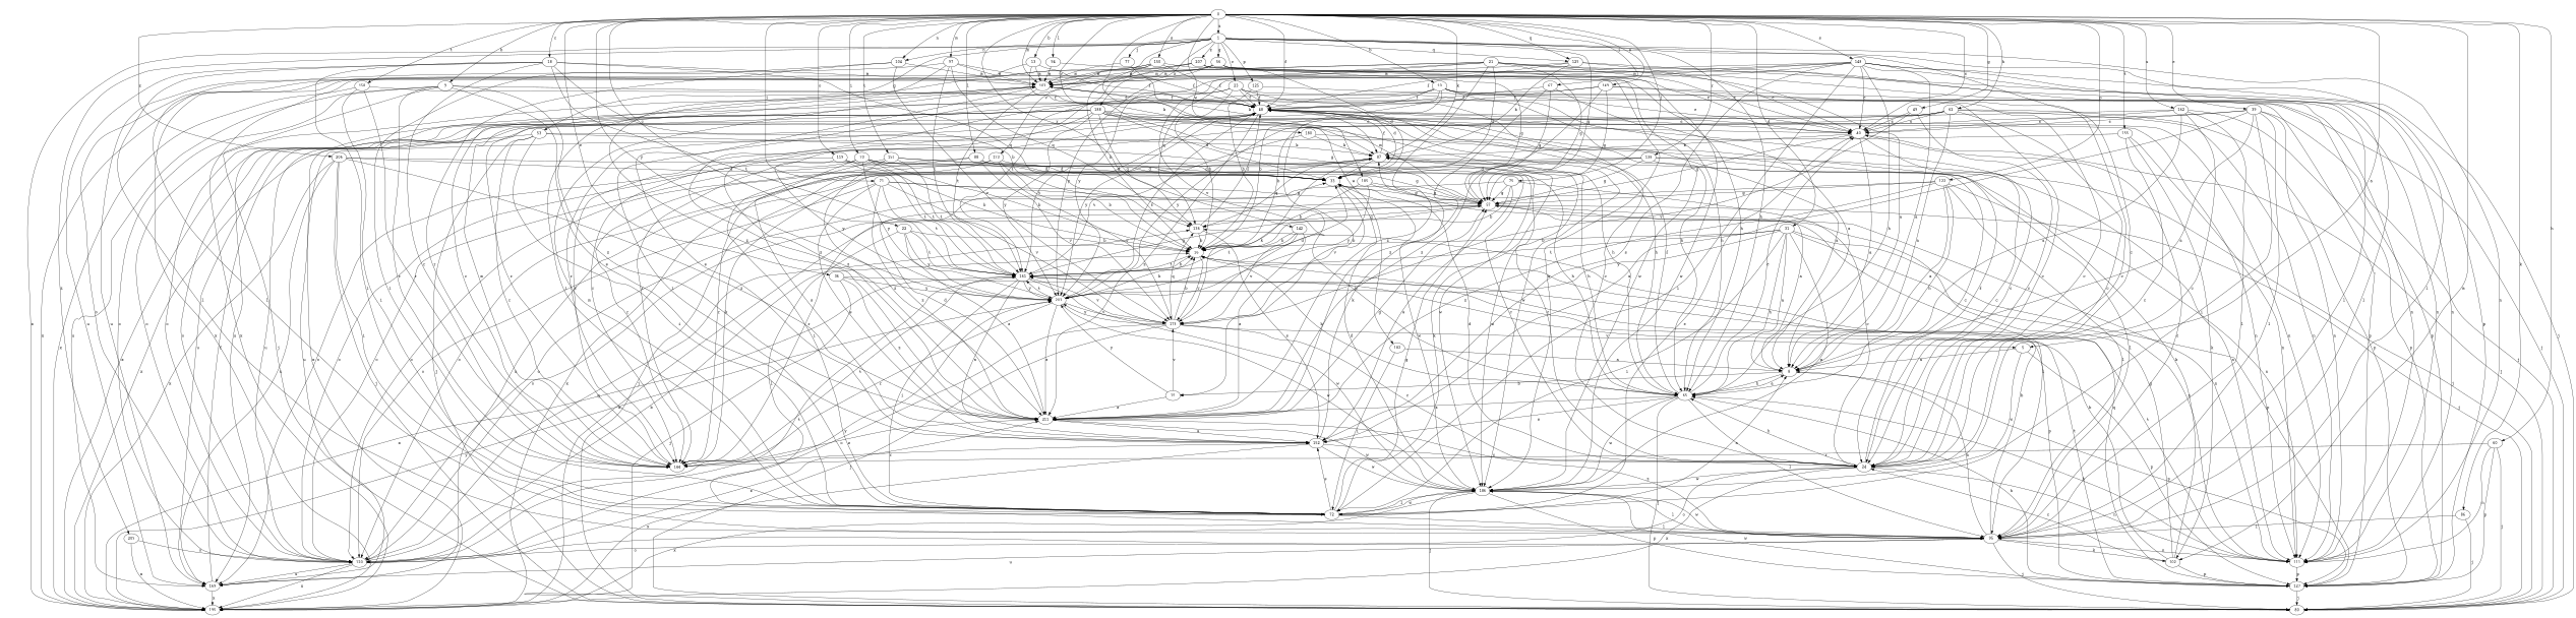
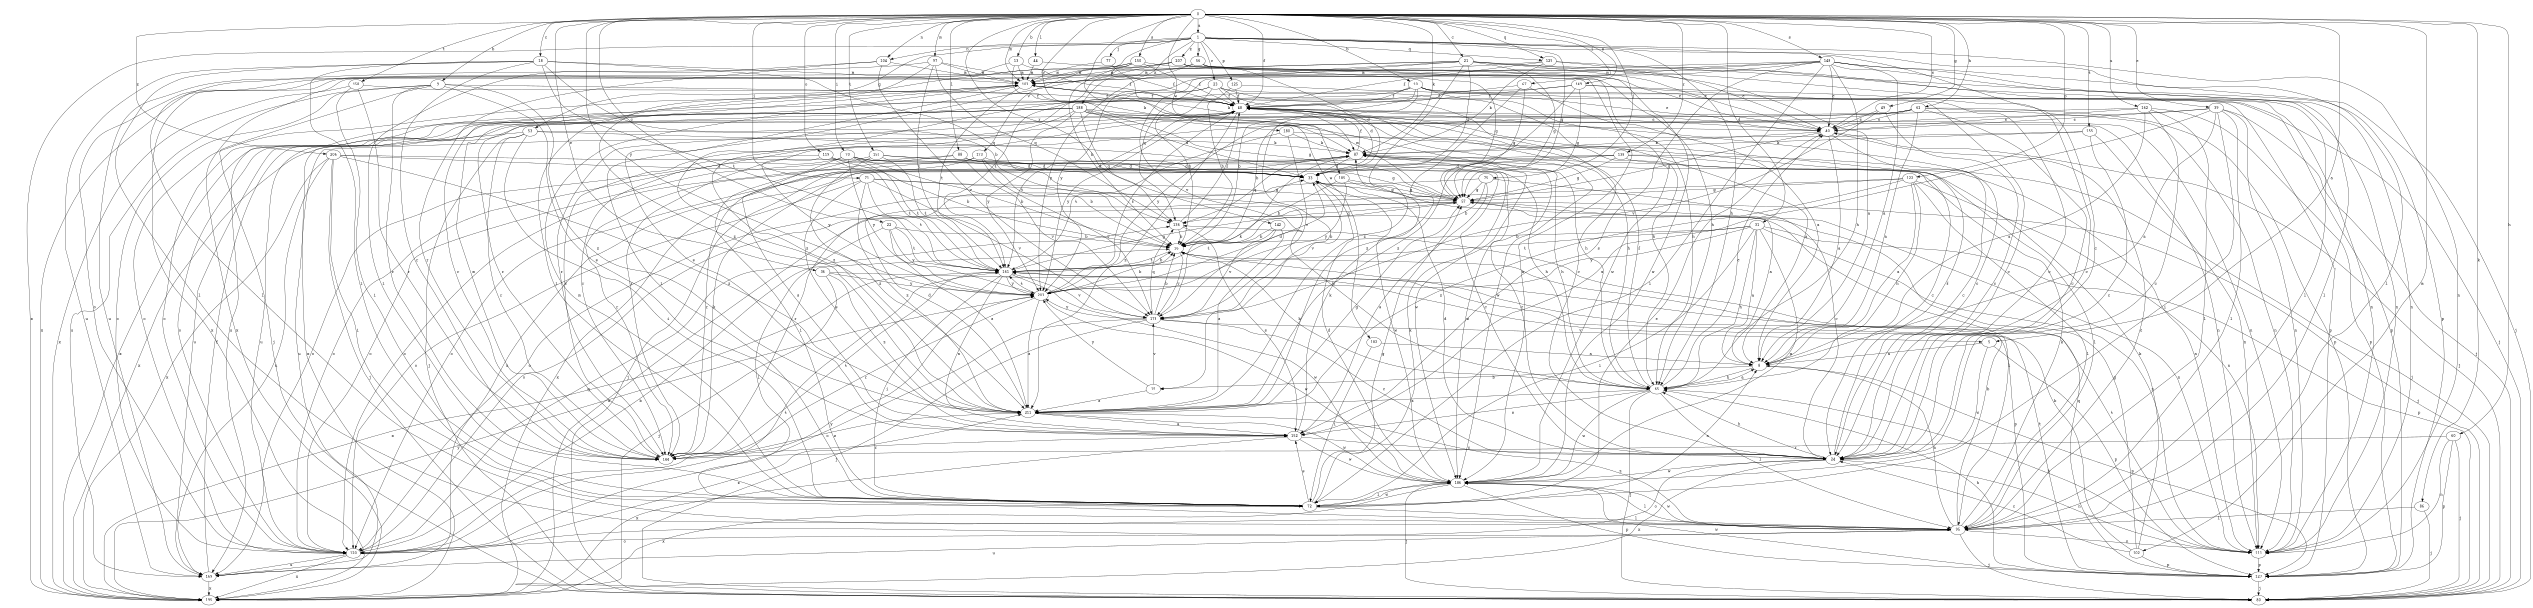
  strict digraph {
    fontname="Courier Prime"
    node [fontname="Courier Prime"]
    edge [fontname="Courier Prime"]
    0
    1
    5
    9
    10
    13
    18
    21
    22
    31
    36
    39
    40
    48
    49
    60
    62
    67
    70
    71
    75
    86
    87
    88
-   94
+   94 [label=44]
    97
    102
    103
    104
    119
    122
    129
    138
    142
    148
    149
    150
    155
    158
    159
    162
    180
    182
    185
    203
    206
    23
    24
    53
    56
    57
    65
    77
    95
    111
    125
    173
    188
    195
    207
-   209
    8
    127
    186
    80
    120
    144
    152
    169
    211
    15
    16
    161
    72
    136
    178
    33
    0 -> 1 [label=a]
    0 -> 5 [label=a]
    0 -> 9 [label=b]
    0 -> 10 [label=b]
    0 -> 13 [label=b]
    0 -> 18 [label=c]
+   0 -> 21 [label=c]
    0 -> 22 [label=c]
    0 -> 31 [label=d]
    0 -> 36 [label=e]
    0 -> 39 [label=e]
    0 -> 40 [label=e]
    0 -> 48 [label=f]
    0 -> 49 [label=g]
    0 -> 60 [label=h]
    0 -> 62 [label=h]
    0 -> 67 [label=i]
    0 -> 70 [label=i]
    0 -> 71 [label=i]
    0 -> 75 [label=j]
    0 -> 86 [label=k]
    0 -> 87 [label=k]
    0 -> 88 [label=l]
    0 -> 94 [label=l]
    0 -> 97 [label=m]
    0 -> 102 [label=m]
    0 -> 103 [label=m]
    0 -> 104 [label=n]
    0 -> 119 [label=o]
    0 -> 122 [label=p]
    0 -> 129 [label=q]
    0 -> 138 [label=r]
    0 -> 142 [label=r]
    0 -> 148 [label=s]
    0 -> 149 [label=s]
    0 -> 150 [label=s]
    0 -> 155 [label=t]
    0 -> 158 [label=t]
    0 -> 159 [label=t]
    0 -> 162 [label=u]
    0 -> 180 [label=w]
    0 -> 182 [label=w]
    0 -> 185 [label=w]
    0 -> 203 [label=y]
    0 -> 206 [label=z]
    1 -> 104 [label=n]
    1 -> 129 [label=q]
    1 -> 23 [label=c]
    1 -> 24 [label=c]
    1 -> 53 [label=g]
    1 -> 56 [label=g]
    1 -> 57 [label=g]
    1 -> 65 [label=h]
    1 -> 77 [label=j]
    1 -> 95 [label=l]
    1 -> 111 [label=n]
    1 -> 125 [label=p]
    1 -> 173 [label=v]
    1 -> 188 [label=x]
    1 -> 195 [label=x]
    1 -> 207 [label=z]
-   1 -> 209 [label=z]
    5 -> 8 [label=a]
    5 -> 127 [label=p]
    5 -> 186 [label=w]
    9 -> 48 [label=f]
    9 -> 80 [label=j]
    9 -> 120 [label=o]
    9 -> 144 [label=r]
    9 -> 152 [label=s]
    9 -> 169 [label=u]
    9 -> 211 [label=z]
    10 -> 40 [label=e]
    10 -> 48 [label=f]
    10 -> 24 [label=c]
    10 -> 65 [label=h]
    10 -> 80 [label=j]
    10 -> 144 [label=r]
    10 -> 169 [label=u]
    10 -> 15 [label=b]
    10 -> 16 [label=b]
    13 -> 48 [label=f]
    13 -> 87 [label=k]
    13 -> 103 [label=m]
    13 -> 169 [label=u]
    18 -> 103 [label=m]
    18 -> 95 [label=l]
    18 -> 144 [label=r]
    18 -> 169 [label=u]
    18 -> 16 [label=b]
    18 -> 161 [label=t]
    18 -> 72 [label=i]
    18 -> 136 [label=q]
    21 -> 40 [label=e]
    21 -> 103 [label=m]
    21 -> 203 [label=y]
    21 -> 57 [label=g]
    21 -> 95 [label=l]
    21 -> 195 [label=x]
    21 -> 8 [label=a]
    21 -> 211 [label=z]
    21 -> 178 [label=v]
    21 -> 33 [label=d]
    22 -> 203 [label=y]
    22 -> 95 [label=l]
    22 -> 211 [label=z]
    22 -> 16 [label=b]
    22 -> 161 [label=t]
    31 -> 203 [label=y]
    31 -> 65 [label=h]
    31 -> 111 [label=n]
    31 -> 8 [label=a]
-   31 -> 127 [label=p]
+   31 -> 80 [label=p]
    31 -> 186 [label=w]
    31 -> 16 [label=b]
    31 -> 161 [label=t]
    31 -> 72 [label=i]
    36 -> 203 [label=y]
    36 -> 127 [label=p]
    36 -> 80 [label=j]
    36 -> 211 [label=z]
    39 -> 40 [label=e]
    39 -> 95 [label=l]
    39 -> 111 [label=n]
    39 -> 8 [label=a]
    39 -> 80 [label=j]
    39 -> 152 [label=s]
    39 -> 16 [label=b]
    39 -> 72 [label=i]
    40 -> 87 [label=k]
    40 -> 24 [label=c]
    40 -> 57 [label=g]
    40 -> 8 [label=a]
    40 -> 80 [label=j]
    48 -> 40 [label=e]
    48 -> 203 [label=y]
    48 -> 24 [label=c]
    48 -> 65 [label=h]
    48 -> 111 [label=n]
    48 -> 8 [label=a]
    48 -> 186 [label=w]
    48 -> 169 [label=u]
    48 -> 211 [label=z]
    48 -> 161 [label=t]
    49 -> 40 [label=e]
    49 -> 24 [label=c]
    49 -> 178 [label=v]
    60 -> 111 [label=n]
    60 -> 127 [label=p]
    60 -> 80 [label=j]
    60 -> 144 [label=r]
    62 -> 40 [label=e]
    62 -> 203 [label=y]
    62 -> 24 [label=c]
    62 -> 111 [label=n]
    62 -> 195 [label=x]
    62 -> 8 [label=a]
    62 -> 127 [label=p]
    62 -> 144 [label=r]
    67 -> 48 [label=f]
    67 -> 57 [label=g]
    67 -> 8 [label=a]
    67 -> 211 [label=z]
    70 -> 203 [label=y]
    70 -> 65 [label=h]
    70 -> 120 [label=o]
    70 -> 152 [label=s]
    70 -> 16 [label=b]
    70 -> 161 [label=t]
    70 -> 33 [label=d]
    71 -> 57 [label=g]
    71 -> 65 [label=h]
    71 -> 120 [label=o]
    71 -> 152 [label=s]
    71 -> 211 [label=z]
    71 -> 161 [label=t]
    71 -> 178 [label=v]
    75 -> 24 [label=c]
    75 -> 57 [label=g]
    75 -> 120 [label=o]
    75 -> 152 [label=s]
    75 -> 16 [label=b]
    86 -> 95 [label=l]
    86 -> 80 [label=j]
    87 -> 48 [label=f]
    87 -> 65 [label=h]
    87 -> 186 [label=w]
    87 -> 80 [label=j]
    87 -> 169 [label=u]
    87 -> 136 [label=q]
    87 -> 33 [label=d]
    88 -> 24 [label=c]
    88 -> 120 [label=o]
    88 -> 144 [label=r]
    88 -> 178 [label=v]
    88 -> 33 [label=d]
    94 -> 103 [label=m]
    94 -> 65 [label=h]
    97 -> 103 [label=m]
    97 -> 95 [label=l]
    97 -> 186 [label=w]
    97 -> 211 [label=z]
    97 -> 161 [label=t]
    97 -> 136 [label=q]
    102 -> 87 [label=k]
    102 -> 24 [label=c]
    102 -> 57 [label=g]
    102 -> 127 [label=p]
    102 -> 16 [label=b]
    103 -> 48 [label=f]
    103 -> 127 [label=p]
    103 -> 120 [label=o]
    103 -> 144 [label=r]
    103 -> 152 [label=s]
    103 -> 161 [label=t]
    104 -> 103 [label=m]
    104 -> 144 [label=r]
    104 -> 72 [label=i]
    104 -> 178 [label=v]
    119 -> 203 [label=y]
    119 -> 120 [label=o]
    119 -> 16 [label=b]
    119 -> 161 [label=t]
    119 -> 33 [label=d]
    122 -> 57 [label=g]
    122 -> 65 [label=h]
    122 -> 95 [label=l]
    122 -> 111 [label=n]
    122 -> 8 [label=a]
    122 -> 144 [label=r]
    122 -> 211 [label=z]
    129 -> 40 [label=e]
    129 -> 48 [label=f]
    129 -> 87 [label=k]
    129 -> 103 [label=m]
    129 -> 111 [label=n]
    138 -> 57 [label=g]
    138 -> 95 [label=l]
    138 -> 111 [label=n]
    138 -> 195 [label=x]
    138 -> 80 [label=j]
    138 -> 120 [label=o]
    138 -> 33 [label=d]
    142 -> 211 [label=z]
    142 -> 16 [label=b]
    142 -> 161 [label=t]
    142 -> 178 [label=v]
    148 -> 40 [label=e]
    148 -> 103 [label=m]
    148 -> 203 [label=y]
    148 -> 65 [label=h]
    148 -> 95 [label=l]
    148 -> 195 [label=x]
    148 -> 8 [label=a]
    148 -> 127 [label=p]
    148 -> 80 [label=j]
    148 -> 152 [label=s]
    148 -> 72 [label=i]
    148 -> 136 [label=q]
    149 -> 48 [label=f]
    149 -> 24 [label=c]
    149 -> 57 [label=g]
    149 -> 127 [label=p]
    149 -> 144 [label=r]
    149 -> 211 [label=z]
    150 -> 48 [label=f]
    150 -> 87 [label=k]
    150 -> 103 [label=m]
    150 -> 16 [label=b]
    150 -> 72 [label=i]
    150 -> 33 [label=d]
-   155 -> 102 [label=k]
+   155 -> 87 [label=k]
    155 -> 24 [label=c]
    155 -> 111 [label=n]
    155 -> 169 [label=u]
    158 -> 48 [label=f]
    158 -> 195 [label=x]
    158 -> 144 [label=r]
    158 -> 72 [label=i]
    159 -> 57 [label=g]
    159 -> 211 [label=z]
    159 -> 161 [label=t]
    159 -> 72 [label=i]
    159 -> 33 [label=d]
    162 -> 40 [label=e]
    162 -> 24 [label=c]
    162 -> 95 [label=l]
    162 -> 8 [label=a]
    162 -> 127 [label=p]
    162 -> 144 [label=r]
    180 -> 87 [label=k]
    180 -> 24 [label=c]
    180 -> 161 [label=t]
    182 -> 8 [label=a]
    182 -> 72 [label=i]
    185 -> 203 [label=y]
    185 -> 57 [label=g]
    185 -> 8 [label=a]
    185 -> 16 [label=b]
    203 -> 48 [label=f]
    203 -> 186 [label=w]
    203 -> 144 [label=r]
    203 -> 211 [label=z]
    203 -> 16 [label=b]
    203 -> 161 [label=t]
-   203 -> 178 [label=v]
+   180 -> 178 [label=v]
    203 -> 33 [label=d]
    206 -> 24 [label=c]
    206 -> 195 [label=x]
    206 -> 80 [label=j]
    206 -> 169 [label=u]
    206 -> 211 [label=z]
    206 -> 72 [label=i]
    206 -> 33 [label=d]
    23 -> 48 [label=f]
    23 -> 24 [label=c]
    23 -> 65 [label=h]
    23 -> 120 [label=o]
    23 -> 211 [label=z]
    23 -> 16 [label=b]
    23 -> 33 [label=d]
    24 -> 48 [label=f]
    24 -> 65 [label=h]
    24 -> 111 [label=n]
    24 -> 195 [label=x]
    24 -> 186 [label=w]
    24 -> 120 [label=o]
    24 -> 33 [label=d]
    53 -> 87 [label=k]
    53 -> 195 [label=x]
    53 -> 186 [label=w]
    53 -> 80 [label=j]
    53 -> 144 [label=r]
    53 -> 72 [label=i]
-   56 -> 103 [label=m]
    56 -> 57 [label=g]
    56 -> 111 [label=n]
    56 -> 195 [label=x]
    56 -> 186 [label=w]
    56 -> 161 [label=t]
    57 -> 103 [label=m]
    57 -> 95 [label=l]
    57 -> 111 [label=n]
    57 -> 195 [label=x]
    57 -> 80 [label=j]
    57 -> 120 [label=o]
    57 -> 136 [label=q]
    65 -> 40 [label=e]
    65 -> 48 [label=f]
    65 -> 95 [label=l]
    65 -> 8 [label=a]
    65 -> 186 [label=w]
    65 -> 80 [label=j]
    65 -> 152 [label=s]
    65 -> 211 [label=z]
    65 -> 16 [label=b]
    77 -> 48 [label=f]
    77 -> 103 [label=m]
    95 -> 40 [label=e]
-   95 -> 102 [label=k]
+   95 -> 87 [label=k]
    95 -> 111 [label=n]
    95 -> 8 [label=a]
    95 -> 186 [label=w]
    95 -> 80 [label=j]
    95 -> 120 [label=o]
    95 -> 169 [label=u]
    95 -> 211 [label=z]
    95 -> 16 [label=b]
    111 -> 65 [label=h]
    111 -> 127 [label=p]
    111 -> 161 [label=t]
    125 -> 48 [label=f]
    125 -> 24 [label=c]
    125 -> 16 [label=b]
    173 -> 120 [label=o]
    173 -> 144 [label=r]
    173 -> 16 [label=b]
    173 -> 178 [label=v]
    173 -> 33 [label=d]
    188 -> 40 [label=e]
    188 -> 203 [label=y]
    188 -> 57 [label=g]
    188 -> 65 [label=h]
    188 -> 111 [label=n]
    188 -> 195 [label=x]
    188 -> 120 [label=o]
    188 -> 169 [label=u]
    188 -> 211 [label=z]
    188 -> 136 [label=q]
    188 -> 33 [label=d]
    195 -> 203 [label=y]
    207 -> 40 [label=e]
    207 -> 103 [label=m]
    207 -> 111 [label=n]
    207 -> 186 [label=w]
    207 -> 120 [label=o]
    207 -> 72 [label=i]
-   209 -> 195 [label=x]
-   209 -> 120 [label=o]
    8 -> 65 [label=h]
    8 -> 127 [label=p]
    8 -> 15 [label=b]
    127 -> 65 [label=h]
    127 -> 186 [label=w]
    127 -> 80 [label=j]
    127 -> 161 [label=t]
    127 -> 136 [label=q]
    186 -> 95 [label=l]
    186 -> 195 [label=x]
    186 -> 127 [label=p]
    186 -> 80 [label=j]
    186 -> 72 [label=i]
    186 -> 33 [label=d]
    120 -> 203 [label=y]
    120 -> 195 [label=x]
    120 -> 169 [label=u]
    120 -> 211 [label=z]
    120 -> 16 [label=b]
    120 -> 161 [label=t]
    120 -> 136 [label=q]
    144 -> 48 [label=f]
    144 -> 87 [label=k]
    144 -> 103 [label=m]
    144 -> 211 [label=z]
    144 -> 161 [label=t]
    152 -> 87 [label=k]
    152 -> 24 [label=c]
    152 -> 195 [label=x]
    152 -> 186 [label=w]
    152 -> 144 [label=r]
    169 -> 48 [label=f]
    169 -> 195 [label=x]
    211 -> 57 [label=g]
    211 -> 186 [label=w]
    211 -> 152 [label=s]
    211 -> 33 [label=d]
    15 -> 203 [label=y]
    15 -> 211 [label=z]
    15 -> 178 [label=v]
    16 -> 161 [label=t]
    16 -> 178 [label=v]
    161 -> 203 [label=y]
    161 -> 57 [label=g]
    161 -> 195 [label=x]
    161 -> 186 [label=w]
    161 -> 152 [label=s]
    161 -> 16 [label=b]
    161 -> 72 [label=i]
    161 -> 178 [label=v]
    72 -> 40 [label=e]
    72 -> 87 [label=k]
    72 -> 103 [label=m]
    72 -> 57 [label=g]
    72 -> 95 [label=l]
    72 -> 8 [label=a]
    72 -> 186 [label=w]
    72 -> 152 [label=s]
    136 -> 48 [label=f]
    136 -> 152 [label=s]
    136 -> 16 [label=b]
    178 -> 5 [label=v]
    178 -> 87 [label=k]
    178 -> 203 [label=y]
    178 -> 24 [label=c]
    178 -> 80 [label=j]
    178 -> 120 [label=o]
    178 -> 16 [label=b]
    178 -> 136 [label=q]
    33 -> 57 [label=g]
    33 -> 186 [label=w]
    33 -> 178 [label=v]
  }
